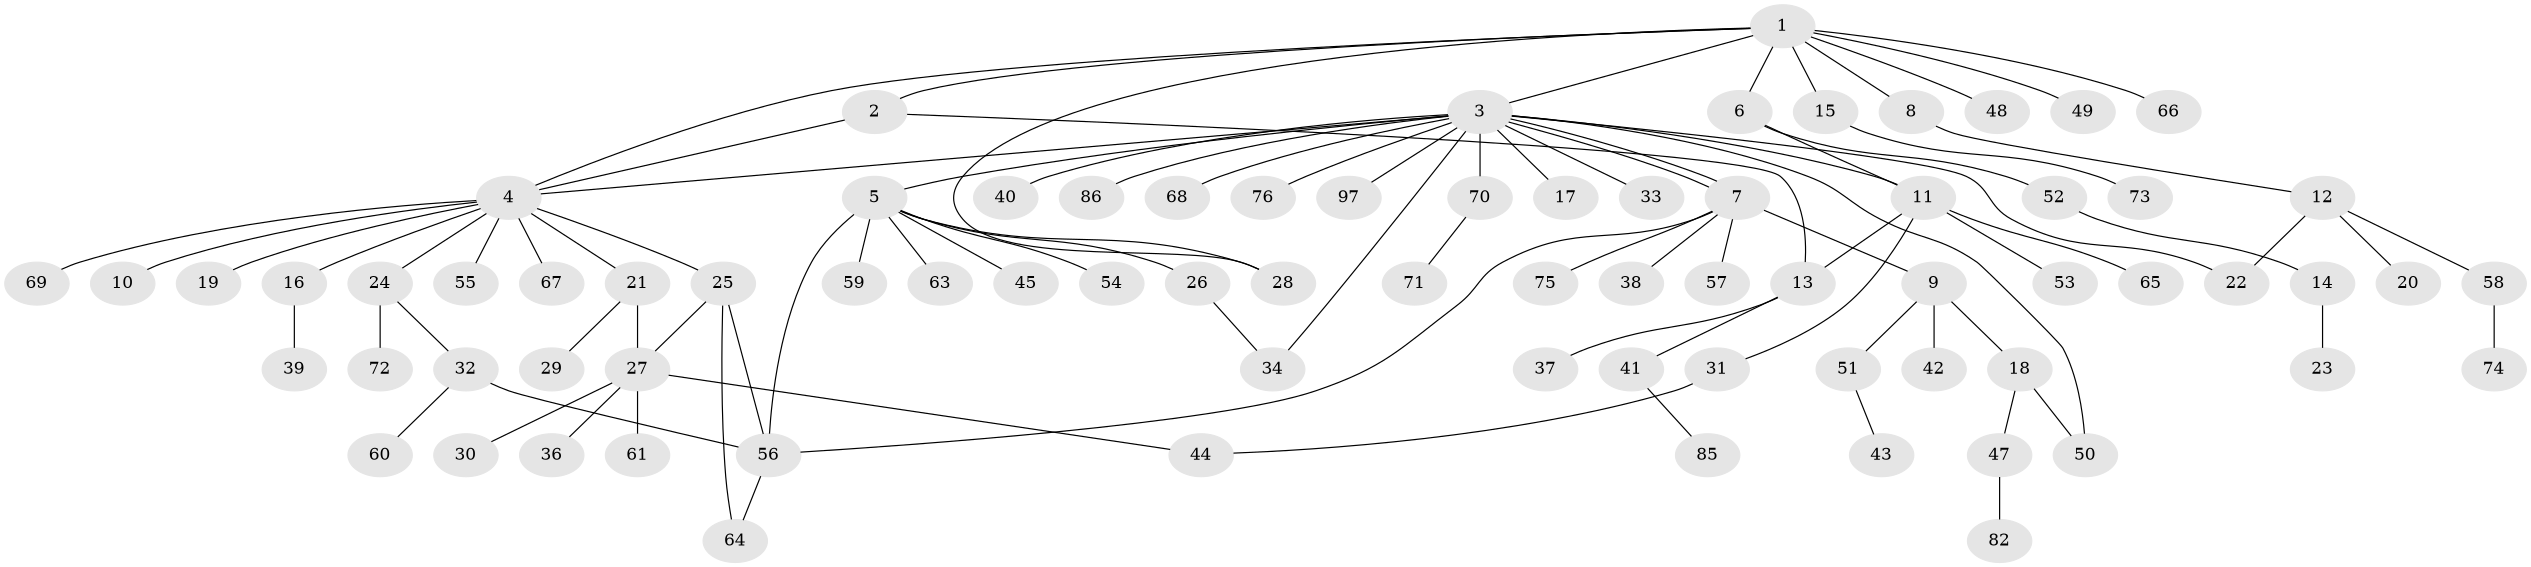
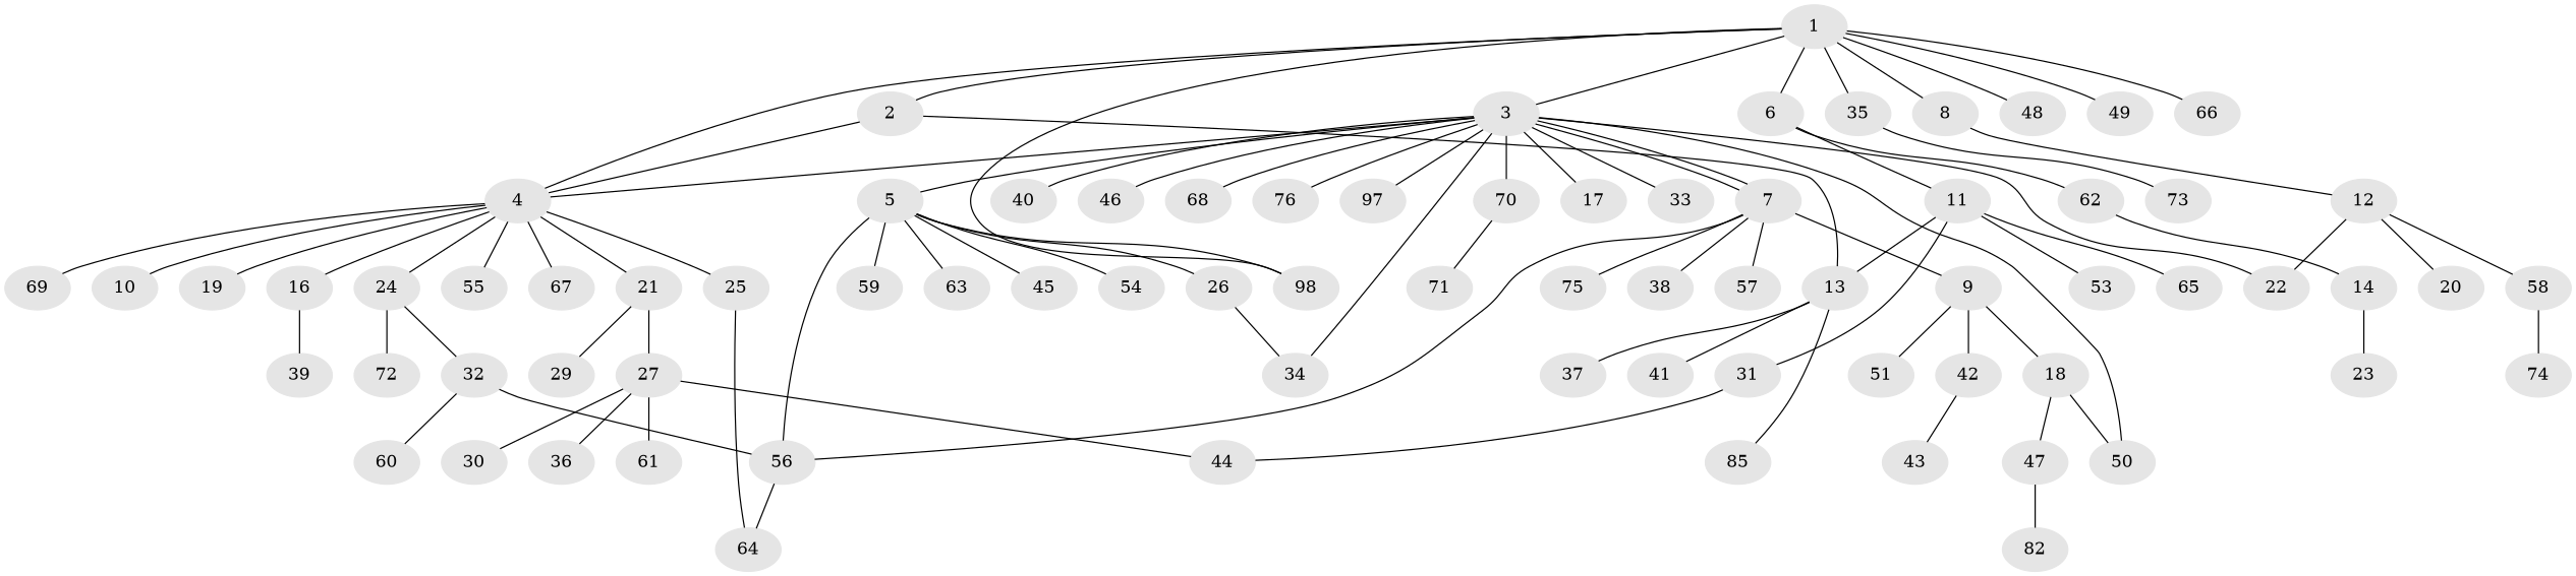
  graph {
    node [color=gray90 style=filled]
    1
    2
    3
    4
    6
    8
-   15
-   28
+   15 [label=35]
+   28 [label=98]
    48
    49
    66
    13
    5
    7
    11
    17
    22
    33
    34
    40
-   46 [label=86]
+   46
    50
    68
    70
    76
    n26 [label=97]
    10
    16
    19
    21
    24
    25
    55
    67
    69
-   52
+   52 [label=62]
    12
    14
    23
    73
    n41 [label=85]
    37
    41
    26
    45
    54
    56
    59
    63
    9
    38
    57
    75
    31
    53
    65
    71
    39
    27
    29
    32
    72
    64
    18
    42
    51
    20
    58
    47
    43
    44
    74
    n73 [label=82]
    30
    36
    61
    60
    1 -- 2
    1 -- 3
    1 -- 4
    1 -- 6
    1 -- 8
    1 -- 15
    1 -- 28
    1 -- 48
    1 -- 49
    1 -- 66
    2 -- 4
    2 -- 13
    3 -- 4
    3 -- 5
    3 -- 7
    3 -- 7
-   3 -- 11
    3 -- 17
    3 -- 22
    3 -- 33
    3 -- 34
    3 -- 40
    3 -- 46
    3 -- 50
    3 -- 68
    3 -- 70
    3 -- 76
    3 -- n26
    4 -- 10
    4 -- 16
    4 -- 19
    4 -- 21
    4 -- 24
    4 -- 25
    4 -- 55
    4 -- 67
    4 -- 69
    6 -- 11
    6 -- 52
    8 -- 12
    15 -- 73
-   41 -- n41
+   13 -- n41
    13 -- 37
    13 -- 41
    5 -- 28
    5 -- 26
    5 -- 45
    5 -- 54
    5 -- 56
    5 -- 59
    5 -- 63
    7 -- 56
    7 -- 9
    7 -- 38
    7 -- 57
    7 -- 75
    11 -- 13
    11 -- 31
    11 -- 53
    11 -- 65
    70 -- 71
    16 -- 39
    21 -- 27
    21 -- 29
    24 -- 32
    24 -- 72
-   25 -- 56
-   25 -- 27
    25 -- 64
    52 -- 14
    12 -- 22
    12 -- 20
    12 -- 58
    14 -- 23
    26 -- 34
    56 -- 64
    9 -- 18
    9 -- 42
    9 -- 51
    31 -- 44
    27 -- 44
    27 -- 30
    27 -- 36
    27 -- 61
    32 -- 56
    32 -- 60
    18 -- 50
    18 -- 47
-   51 -- 43
+   42 -- 43
    58 -- 74
    47 -- n73
  }
